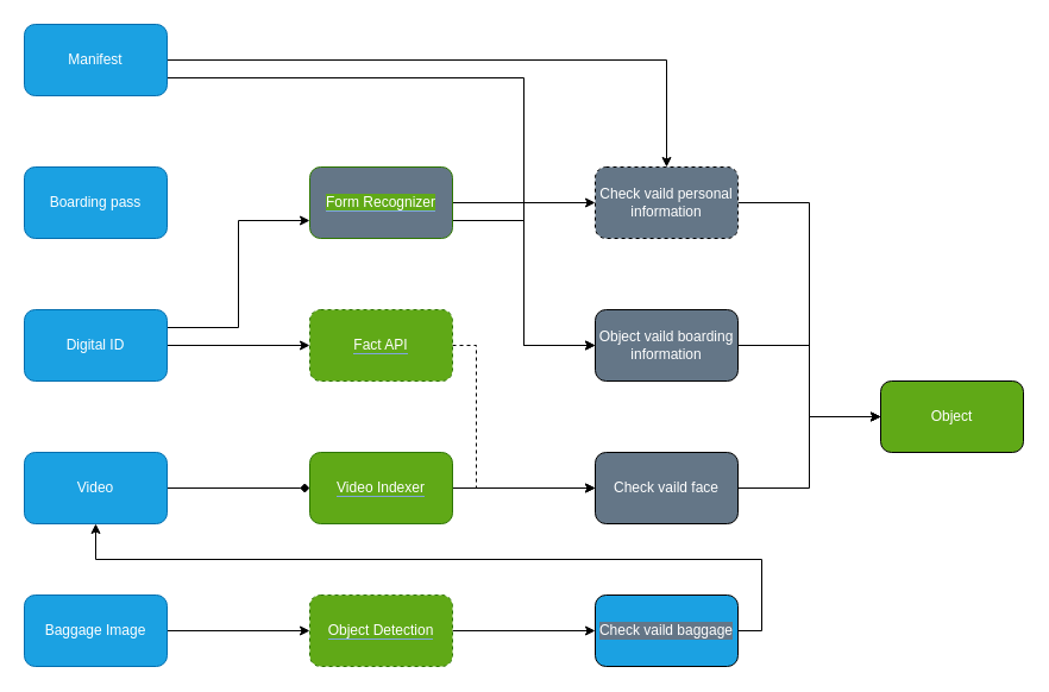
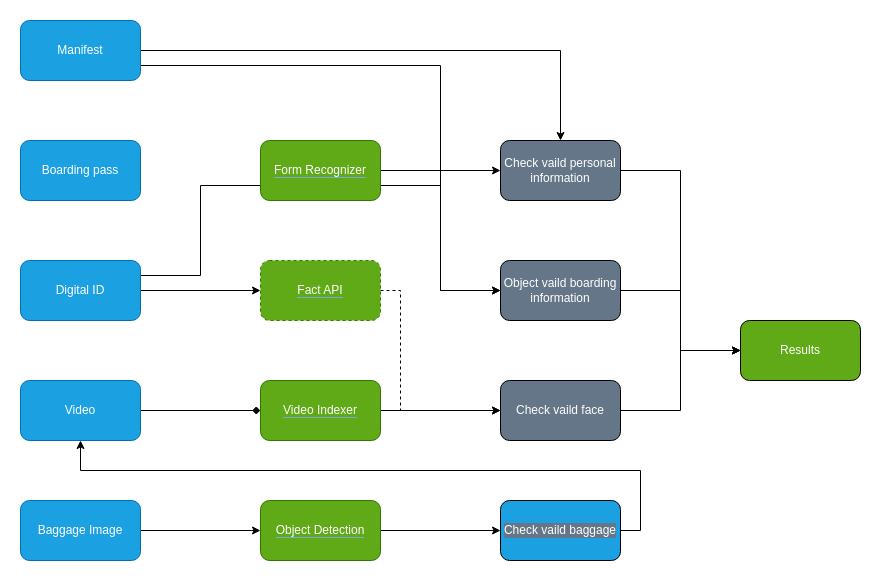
  <mxCell id="0" />
  <mxCell id="1" parent="0" />
  <mxCell id="2" style="edgeStyle=orthogonalEdgeStyle;rounded=0;orthogonalLoop=1;jettySize=auto;html=1;exitX=1;exitY=0.75;exitDx=0;exitDy=0;entryX=0;entryY=0.5;entryDx=0;entryDy=0;fontColor=#FFFFFF;" edge="1" parent="1" source="4" target="26"><mxGeometry relative="1" as="geometry"><Array as="points"><mxPoint x="440" y="65" /><mxPoint x="440" y="290" /></Array></mxGeometry></mxCell>
  <mxCell id="3" style="edgeStyle=orthogonalEdgeStyle;rounded=0;orthogonalLoop=1;jettySize=auto;html=1;exitX=1;exitY=0.5;exitDx=0;exitDy=0;entryX=0.5;entryY=0;entryDx=0;entryDy=0;fontColor=#FFFFFF;" edge="1" parent="1" source="4" target="24"><mxGeometry relative="1" as="geometry" /></mxCell>
  <mxCell id="4" value="Manifest" style="rounded=1;whiteSpace=wrap;html=1;fillColor=#1ba1e2;strokeColor=#006EAF;fontColor=#ffffff;" parent="1" vertex="1"><mxGeometry x="20" y="20" width="120" height="60" as="geometry" /></mxCell>
  <mxCell id="5" value="Boarding pass" style="rounded=1;whiteSpace=wrap;html=1;fillColor=#1ba1e2;strokeColor=#006EAF;fontColor=#ffffff;" parent="1" vertex="1"><mxGeometry x="20" y="140" width="120" height="60" as="geometry" /></mxCell>
  <mxCell id="6" style="edgeStyle=orthogonalEdgeStyle;rounded=0;orthogonalLoop=1;jettySize=auto;html=1;exitX=1;exitY=0.5;exitDx=0;exitDy=0;entryX=0;entryY=0.5;entryDx=0;entryDy=0;fontColor=#FFFFFF;" edge="1" parent="1" source="8" target="17"><mxGeometry relative="1" as="geometry" /></mxCell>
- <mxCell id="7" style="edgeStyle=orthogonalEdgeStyle;rounded=0;orthogonalLoop=1;jettySize=auto;html=1;exitX=1;exitY=0.25;exitDx=0;exitDy=0;entryX=0;entryY=0.75;entryDx=0;entryDy=0;fontColor=#FFFFFF;" edge="1" parent="1" source="8" target="15"><mxGeometry relative="1" as="geometry" /></mxCell>
+ <mxCell id="7" style="edgeStyle=orthogonalEdgeStyle;rounded=0;orthogonalLoop=1;jettySize=auto;html=1;exitX=1;exitY=0.25;exitDx=0;exitDy=0;entryX=0;entryY=0.75;entryDx=0;entryDy=0;fontColor=#FFFFFF;endArrow=none;" edge="1" parent="1" source="8" target="15"><mxGeometry relative="1" as="geometry" /></mxCell>
  <mxCell id="8" value="Digital ID" style="rounded=1;whiteSpace=wrap;html=1;fillColor=#1ba1e2;strokeColor=#006EAF;fontColor=#ffffff;" parent="1" vertex="1"><mxGeometry x="20" y="260" width="120" height="60" as="geometry" /></mxCell>
  <mxCell id="9" style="edgeStyle=orthogonalEdgeStyle;rounded=0;orthogonalLoop=1;jettySize=auto;html=1;exitX=1;exitY=0.5;exitDx=0;exitDy=0;fontColor=#FFFFFF;endArrow=diamond;" edge="1" parent="1" source="10" target="19"><mxGeometry relative="1" as="geometry" /></mxCell>
  <mxCell id="10" value="Video" style="rounded=1;whiteSpace=wrap;html=1;fillColor=#1ba1e2;strokeColor=#006EAF;fontColor=#ffffff;" parent="1" vertex="1"><mxGeometry x="20" y="380" width="120" height="60" as="geometry" /></mxCell>
  <mxCell id="11" style="edgeStyle=orthogonalEdgeStyle;rounded=0;orthogonalLoop=1;jettySize=auto;html=1;exitX=1;exitY=0.5;exitDx=0;exitDy=0;fontColor=#FFFFFF;" edge="1" parent="1" source="12" target="21"><mxGeometry relative="1" as="geometry" /></mxCell>
  <mxCell id="12" value="Baggage Image" style="rounded=1;whiteSpace=wrap;html=1;fillColor=#1ba1e2;strokeColor=#006EAF;fontColor=#ffffff;" parent="1" vertex="1"><mxGeometry x="20" y="500" width="120" height="60" as="geometry" /></mxCell>
  <mxCell id="13" style="edgeStyle=orthogonalEdgeStyle;rounded=0;orthogonalLoop=1;jettySize=auto;html=1;exitX=1;exitY=0.5;exitDx=0;exitDy=0;fontColor=#FFFFFF;" edge="1" parent="1" source="15" target="24"><mxGeometry relative="1" as="geometry" /></mxCell>
  <mxCell id="14" style="edgeStyle=orthogonalEdgeStyle;rounded=0;orthogonalLoop=1;jettySize=auto;html=1;exitX=1;exitY=0.75;exitDx=0;exitDy=0;entryX=0;entryY=0.5;entryDx=0;entryDy=0;fontColor=#FFFFFF;" edge="1" parent="1" source="15" target="26"><mxGeometry relative="1" as="geometry" /></mxCell>
- <mxCell id="15" value="&lt;span style=&quot;background-color: rgb(96, 169, 23);&quot;&gt;Form Recognizer&lt;/span&gt;" style="rounded=1;whiteSpace=wrap;html=1;labelBackgroundColor=#7EA6E0;fillColor=#647687;fontColor=#ffffff;strokeColor=#2D7600;" parent="1" vertex="1"><mxGeometry x="260" y="140" width="120" height="60" as="geometry" /></mxCell>
+ <mxCell id="15" value="&lt;span style=&quot;background-color: rgb(96, 169, 23);&quot;&gt;Form Recognizer&lt;/span&gt;" style="rounded=1;whiteSpace=wrap;html=1;labelBackgroundColor=#7EA6E0;fillColor=#60A917;fontColor=#ffffff;strokeColor=#2D7600;" parent="1" vertex="1"><mxGeometry x="260" y="140" width="120" height="60" as="geometry" /></mxCell>
  <mxCell id="16" style="edgeStyle=orthogonalEdgeStyle;rounded=0;orthogonalLoop=1;jettySize=auto;html=1;exitX=1;exitY=0.5;exitDx=0;exitDy=0;entryX=0;entryY=0.5;entryDx=0;entryDy=0;fontColor=#FFFFFF;dashed=1;" edge="1" parent="1" source="17" target="28"><mxGeometry relative="1" as="geometry"><Array as="points"><mxPoint x="400" y="290" /><mxPoint x="400" y="410" /></Array></mxGeometry></mxCell>
  <mxCell id="17" value="&lt;span style=&quot;background-color: rgb(96, 169, 23);&quot;&gt;Fact API&lt;/span&gt;" style="rounded=1;whiteSpace=wrap;html=1;labelBackgroundColor=#7EA6E0;fillColor=#60A917;fontColor=#ffffff;strokeColor=#2D7600;dashed=1;" parent="1" vertex="1"><mxGeometry x="260" y="260" width="120" height="60" as="geometry" /></mxCell>
  <mxCell id="18" style="edgeStyle=orthogonalEdgeStyle;rounded=0;orthogonalLoop=1;jettySize=auto;html=1;exitX=1;exitY=0.5;exitDx=0;exitDy=0;entryX=0;entryY=0.5;entryDx=0;entryDy=0;fontColor=#FFFFFF;" edge="1" parent="1" source="19" target="28"><mxGeometry relative="1" as="geometry" /></mxCell>
  <mxCell id="19" value="&lt;span style=&quot;background-color: rgb(96, 169, 23);&quot;&gt;Video Indexer&lt;/span&gt;" style="rounded=1;whiteSpace=wrap;html=1;labelBackgroundColor=#7EA6E0;fillColor=#60A917;fontColor=#ffffff;strokeColor=#2D7600;" parent="1" vertex="1"><mxGeometry x="260" y="380" width="120" height="60" as="geometry" /></mxCell>
  <mxCell id="20" style="edgeStyle=orthogonalEdgeStyle;rounded=0;orthogonalLoop=1;jettySize=auto;html=1;exitX=1;exitY=0.5;exitDx=0;exitDy=0;fontColor=#FFFFFF;" edge="1" parent="1" source="21" target="30"><mxGeometry relative="1" as="geometry" /></mxCell>
- <mxCell id="21" value="&lt;span style=&quot;background-color: rgb(96, 169, 23);&quot;&gt;Object Detection&lt;/span&gt;" style="rounded=1;whiteSpace=wrap;html=1;labelBackgroundColor=#7EA6E0;fillColor=#60A917;fontColor=#ffffff;strokeColor=#2D7600;dashed=1;" parent="1" vertex="1"><mxGeometry x="260" y="500" width="120" height="60" as="geometry" /></mxCell>
- <mxCell id="22" value="&lt;font color=&quot;#ffffff&quot;&gt;Object&lt;/font&gt;" style="rounded=1;whiteSpace=wrap;html=1;labelBackgroundColor=#60A917;fillColor=#60A917;" parent="1" vertex="1"><mxGeometry x="740" y="320" width="120" height="60" as="geometry" /></mxCell>
+ <mxCell id="21" value="&lt;span style=&quot;background-color: rgb(96, 169, 23);&quot;&gt;Object Detection&lt;/span&gt;" style="rounded=1;whiteSpace=wrap;html=1;labelBackgroundColor=#7EA6E0;fillColor=#60A917;fontColor=#ffffff;strokeColor=#2D7600;" parent="1" vertex="1"><mxGeometry x="260" y="500" width="120" height="60" as="geometry" /></mxCell>
+ <mxCell id="22" value="&lt;font color=&quot;#ffffff&quot;&gt;Results&lt;/font&gt;" style="rounded=1;whiteSpace=wrap;html=1;labelBackgroundColor=#60A917;fillColor=#60A917;" parent="1" vertex="1"><mxGeometry x="740" y="320" width="120" height="60" as="geometry" /></mxCell>
  <mxCell id="23" style="edgeStyle=orthogonalEdgeStyle;rounded=0;orthogonalLoop=1;jettySize=auto;html=1;exitX=1;exitY=0.5;exitDx=0;exitDy=0;entryX=0;entryY=0.5;entryDx=0;entryDy=0;fontColor=#FFFFFF;" edge="1" parent="1" source="24" target="22"><mxGeometry relative="1" as="geometry" /></mxCell>
- <mxCell id="24" value="&lt;font color=&quot;#ffffff&quot;&gt;Check vaild personal information&lt;/font&gt;" style="rounded=1;whiteSpace=wrap;html=1;labelBackgroundColor=#647687;fillColor=#647687;dashed=1;" parent="1" vertex="1"><mxGeometry x="500" y="140" width="120" height="60" as="geometry" /></mxCell>
+ <mxCell id="24" value="&lt;font color=&quot;#ffffff&quot;&gt;Check vaild personal information&lt;/font&gt;" style="rounded=1;whiteSpace=wrap;html=1;labelBackgroundColor=#647687;fillColor=#647687;" parent="1" vertex="1"><mxGeometry x="500" y="140" width="120" height="60" as="geometry" /></mxCell>
  <mxCell id="25" style="edgeStyle=orthogonalEdgeStyle;rounded=0;orthogonalLoop=1;jettySize=auto;html=1;exitX=1;exitY=0.5;exitDx=0;exitDy=0;entryX=0;entryY=0.5;entryDx=0;entryDy=0;fontColor=#FFFFFF;" edge="1" parent="1" source="26" target="22"><mxGeometry relative="1" as="geometry" /></mxCell>
  <mxCell id="26" value="&lt;font color=&quot;#ffffff&quot;&gt;Object vaild boarding information&lt;/font&gt;" style="rounded=1;whiteSpace=wrap;html=1;labelBackgroundColor=#647687;fillColor=#647687;" vertex="1" parent="1"><mxGeometry x="500" y="260" width="120" height="60" as="geometry" /></mxCell>
  <mxCell id="27" style="edgeStyle=orthogonalEdgeStyle;rounded=0;orthogonalLoop=1;jettySize=auto;html=1;exitX=1;exitY=0.5;exitDx=0;exitDy=0;entryX=0;entryY=0.5;entryDx=0;entryDy=0;fontColor=#FFFFFF;" edge="1" parent="1" source="28" target="22"><mxGeometry relative="1" as="geometry" /></mxCell>
  <mxCell id="28" value="&lt;font color=&quot;#ffffff&quot;&gt;Check vaild face&lt;/font&gt;" style="rounded=1;whiteSpace=wrap;html=1;labelBackgroundColor=#647687;fillColor=#647687;" vertex="1" parent="1"><mxGeometry x="500" y="380" width="120" height="60" as="geometry" /></mxCell>
  <mxCell id="29" style="edgeStyle=orthogonalEdgeStyle;rounded=0;orthogonalLoop=1;jettySize=auto;html=1;exitX=1;exitY=0.5;exitDx=0;exitDy=0;fontColor=#FFFFFF;" edge="1" parent="1" source="30" target="10"><mxGeometry relative="1" as="geometry" /></mxCell>
  <mxCell id="30" value="&lt;font color=&quot;#ffffff&quot;&gt;Check vaild baggage&lt;/font&gt;" style="rounded=1;whiteSpace=wrap;html=1;labelBackgroundColor=#647687;fillColor=#1ba1e2;" vertex="1" parent="1"><mxGeometry x="500" y="500" width="120" height="60" as="geometry" /></mxCell>
